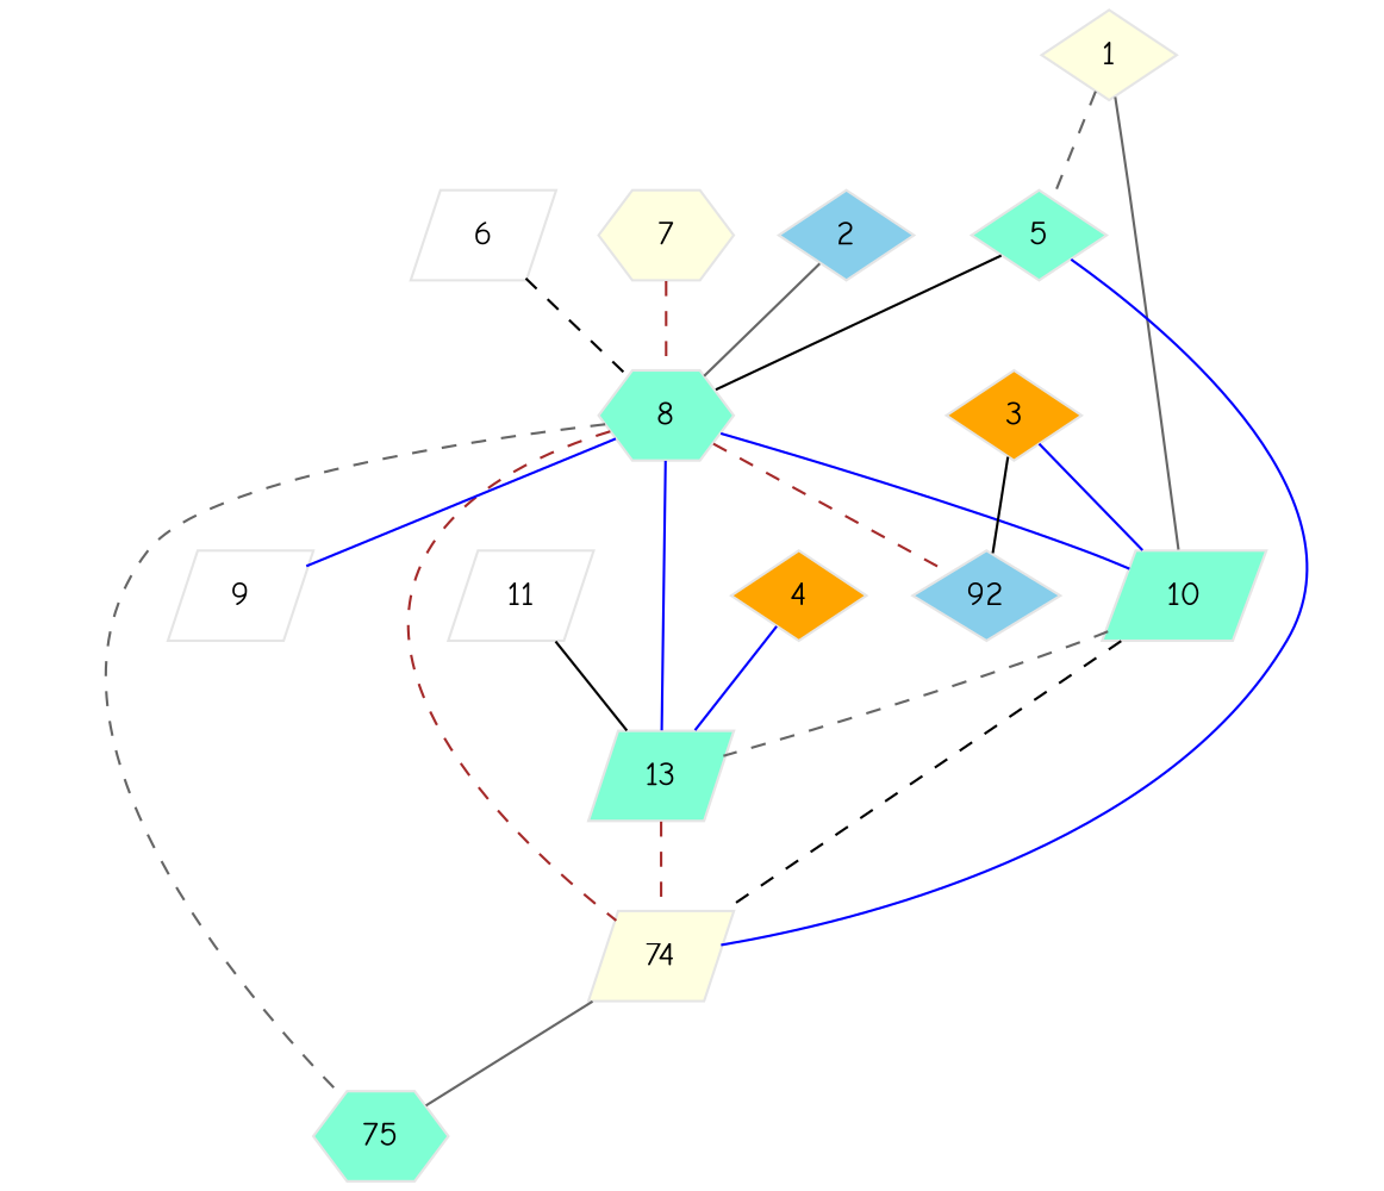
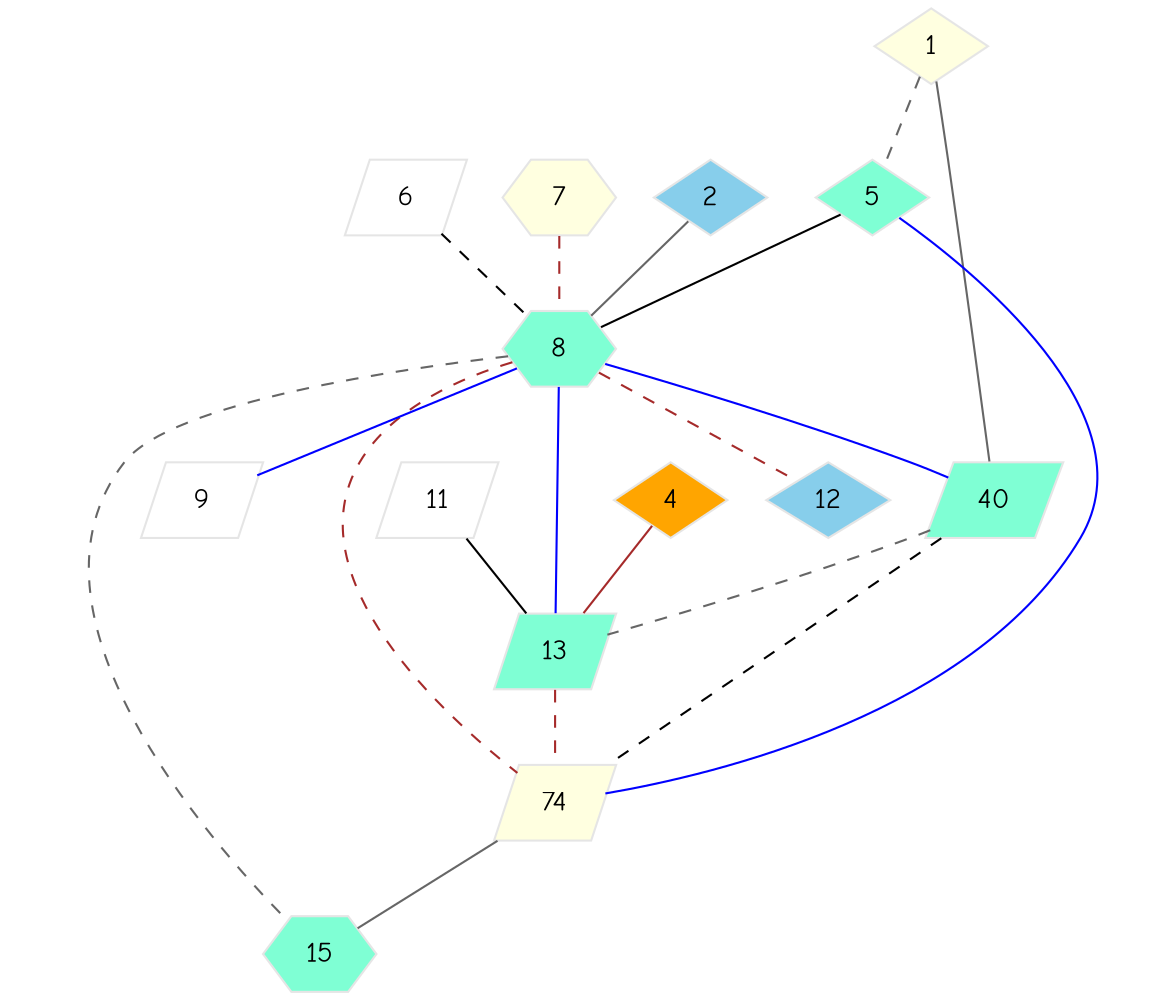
  graph {
    fontname="Comic Neue"
    node [color=gray90 fillcolor=aquamarine fontname="Comic Neue" shape=diamond style=filled]
    edge [color=gray40 fontname="Comic Neue" style=solid weight=1.0]
    1 [fillcolor=lightyellow]
    5
-   10 [shape=parallelogram]
+   10 [shape=parallelogram label=40]
    8 [shape=hexagon]
    n5 [fillcolor=lightyellow label=74 shape=parallelogram]
    13 [shape=parallelogram]
    2 [fillcolor=skyblue]
-   12 [fillcolor=skyblue label=92]
+   12 [fillcolor=skyblue]
    9 [fillcolor=white shape=parallelogram]
-   15 [shape=hexagon label=75]
-   3 [fillcolor=orange]
+   15 [shape=hexagon]
    4 [fillcolor=orange]
    6 [fillcolor=white shape=parallelogram]
    7 [fillcolor=lightyellow shape=hexagon]
    11 [fillcolor=white shape=parallelogram]
    1 -- 5 [style=dashed]
    1 -- 10
    5 -- 8 [color=black weight=2.0]
    5 -- n5 [color=blue]
    10 -- n5 [color=black style=dashed]
    10 -- 13 [style=dashed]
    8 -- 10 [color=blue]
    8 -- n5 [color=brown style=dashed]
    8 -- 13 [color=blue weight=2.0]
    8 -- 12 [color=brown style=dashed weight=2.0]
    8 -- 9 [color=blue]
    8 -- 15 [style=dashed]
    n5 -- 15
    13 -- n5 [color=brown style=dashed]
    2 -- 8
-   3 -- 10 [color=blue]
-   3 -- 12 [color=black]
-   4 -- 13 [color=blue]
+   4 -- 13 [color=brown]
    6 -- 8 [color=black style=dashed]
    7 -- 8 [color=brown style=dashed]
    11 -- 13 [color=black]
  }
